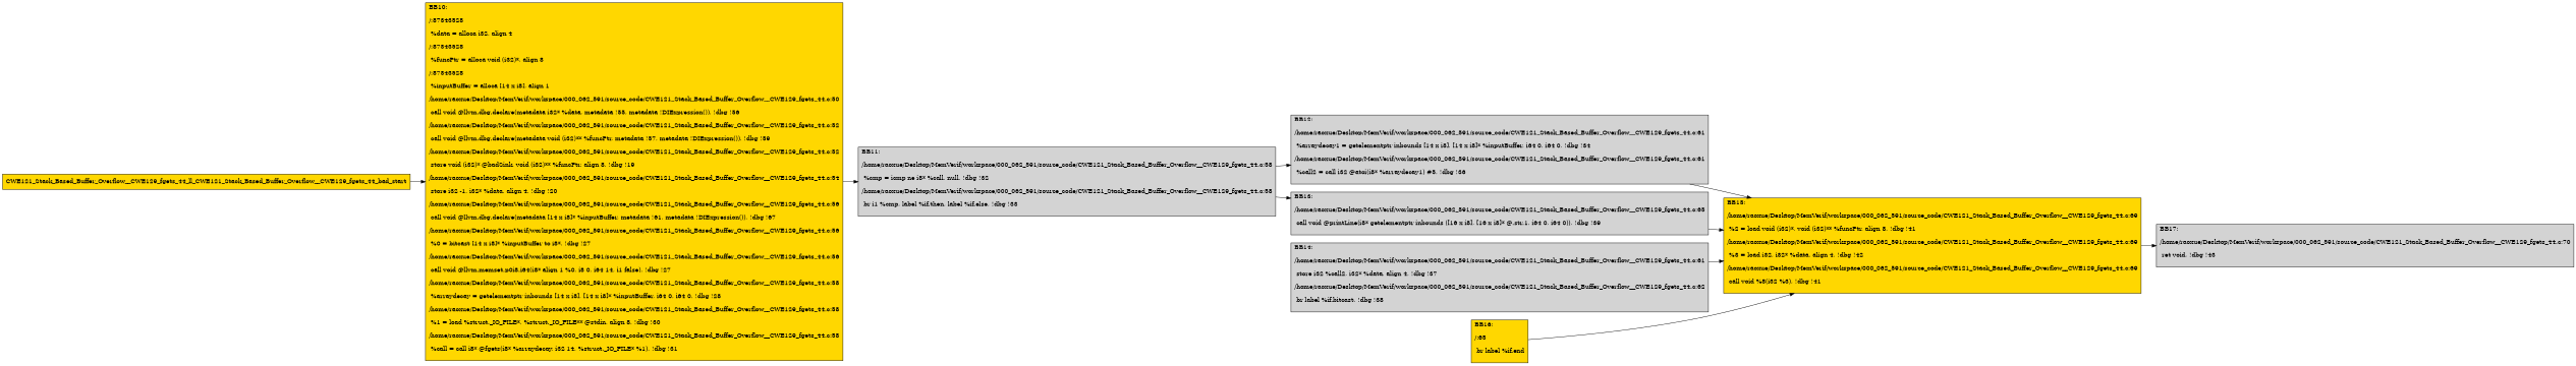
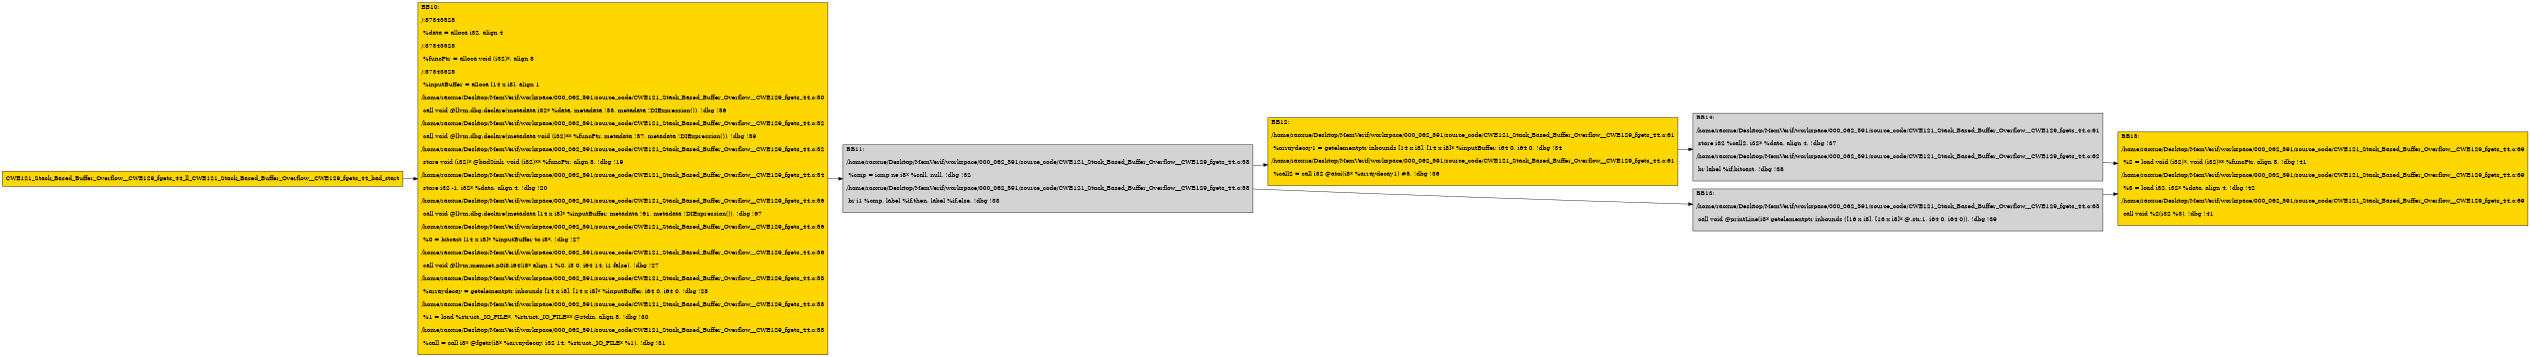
  digraph {
    fontname="DejaVu Serif"
    rankdir=LR
    node [fillcolor=lightgrey fontname="DejaVu Serif" shape=record style=filled]
    edge [fontname="DejaVu Serif"]
    n1 [fillcolor=gold label="{CWE121_Stack_Based_Buffer_Overflow__CWE129_fgets_44_ll_CWE121_Stack_Based_Buffer_Overflow__CWE129_fgets_44_bad_start}"]
    n2 [fillcolor=gold label="{BB10:\l\l/:87343528\l\n  %data = alloca i32, align 4\l\n/:87343528\l\n  %funcPtr = alloca void (i32)*, align 8\l\n/:87343528\l\n  %inputBuffer = alloca [14 x i8], align 1\l\n/home/raoxue/Desktop/MemVerif/workspace/000_062_591/source_code/CWE121_Stack_Based_Buffer_Overflow__CWE129_fgets_44.c:50\l\n  call void @llvm.dbg.declare(metadata i32* %data, metadata !55, metadata !DIExpression()), !dbg !56\l\n/home/raoxue/Desktop/MemVerif/workspace/000_062_591/source_code/CWE121_Stack_Based_Buffer_Overflow__CWE129_fgets_44.c:52\l\n  call void @llvm.dbg.declare(metadata void (i32)** %funcPtr, metadata !57, metadata !DIExpression()), !dbg !59\l\n/home/raoxue/Desktop/MemVerif/workspace/000_062_591/source_code/CWE121_Stack_Based_Buffer_Overflow__CWE129_fgets_44.c:52\l\n  store void (i32)* @badSink, void (i32)** %funcPtr, align 8, !dbg !19\l\n/home/raoxue/Desktop/MemVerif/workspace/000_062_591/source_code/CWE121_Stack_Based_Buffer_Overflow__CWE129_fgets_44.c:54\l\n  store i32 -1, i32* %data, align 4, !dbg !20\l\n/home/raoxue/Desktop/MemVerif/workspace/000_062_591/source_code/CWE121_Stack_Based_Buffer_Overflow__CWE129_fgets_44.c:56\l\n  call void @llvm.dbg.declare(metadata [14 x i8]* %inputBuffer, metadata !61, metadata !DIExpression()), !dbg !67\l\n/home/raoxue/Desktop/MemVerif/workspace/000_062_591/source_code/CWE121_Stack_Based_Buffer_Overflow__CWE129_fgets_44.c:56\l\n  %0 = bitcast [14 x i8]* %inputBuffer to i8*, !dbg !27\l\n/home/raoxue/Desktop/MemVerif/workspace/000_062_591/source_code/CWE121_Stack_Based_Buffer_Overflow__CWE129_fgets_44.c:56\l\n  call void @llvm.memset.p0i8.i64(i8* align 1 %0, i8 0, i64 14, i1 false), !dbg !27\l\n/home/raoxue/Desktop/MemVerif/workspace/000_062_591/source_code/CWE121_Stack_Based_Buffer_Overflow__CWE129_fgets_44.c:58\l\n  %arraydecay = getelementptr inbounds [14 x i8], [14 x i8]* %inputBuffer, i64 0, i64 0, !dbg !28\l\n/home/raoxue/Desktop/MemVerif/workspace/000_062_591/source_code/CWE121_Stack_Based_Buffer_Overflow__CWE129_fgets_44.c:58\l\n  %1 = load %struct._IO_FILE*, %struct._IO_FILE** @stdin, align 8, !dbg !30\l\n/home/raoxue/Desktop/MemVerif/workspace/000_062_591/source_code/CWE121_Stack_Based_Buffer_Overflow__CWE129_fgets_44.c:58\l\n  %call = call i8* @fgets(i8* %arraydecay, i32 14, %struct._IO_FILE* %1), !dbg !31\l\n}"]
    n3 [label="{BB11:\l\l/home/raoxue/Desktop/MemVerif/workspace/000_062_591/source_code/CWE121_Stack_Based_Buffer_Overflow__CWE129_fgets_44.c:58\l\n  %cmp = icmp ne i8* %call, null, !dbg !32\l\n/home/raoxue/Desktop/MemVerif/workspace/000_062_591/source_code/CWE121_Stack_Based_Buffer_Overflow__CWE129_fgets_44.c:58\l\n  br i1 %cmp, label %if.then, label %if.else, !dbg !33\l\n}"]
-   n4 [label="{BB12:\l\l/home/raoxue/Desktop/MemVerif/workspace/000_062_591/source_code/CWE121_Stack_Based_Buffer_Overflow__CWE129_fgets_44.c:61\l\n  %arraydecay1 = getelementptr inbounds [14 x i8], [14 x i8]* %inputBuffer, i64 0, i64 0, !dbg !34\l\n/home/raoxue/Desktop/MemVerif/workspace/000_062_591/source_code/CWE121_Stack_Based_Buffer_Overflow__CWE129_fgets_44.c:61\l\n  %call2 = call i32 @atoi(i8* %arraydecay1) #5, !dbg !36\l\n}"]
+   n4 [fillcolor=gold label="{BB12:\l\l/home/raoxue/Desktop/MemVerif/workspace/000_062_591/source_code/CWE121_Stack_Based_Buffer_Overflow__CWE129_fgets_44.c:61\l\n  %arraydecay1 = getelementptr inbounds [14 x i8], [14 x i8]* %inputBuffer, i64 0, i64 0, !dbg !34\l\n/home/raoxue/Desktop/MemVerif/workspace/000_062_591/source_code/CWE121_Stack_Based_Buffer_Overflow__CWE129_fgets_44.c:61\l\n  %call2 = call i32 @atoi(i8* %arraydecay1) #5, !dbg !36\l\n}"]
    n5 [label="{BB13:\l\l/home/raoxue/Desktop/MemVerif/workspace/000_062_591/source_code/CWE121_Stack_Based_Buffer_Overflow__CWE129_fgets_44.c:65\l\n  call void @printLine(i8* getelementptr inbounds ([16 x i8], [16 x i8]* @.str.1, i64 0, i64 0)), !dbg !39\l\n}"]
    n6 [label="{BB14:\l\l/home/raoxue/Desktop/MemVerif/workspace/000_062_591/source_code/CWE121_Stack_Based_Buffer_Overflow__CWE129_fgets_44.c:61\l\n  store i32 %call2, i32* %data, align 4, !dbg !37\l\n/home/raoxue/Desktop/MemVerif/workspace/000_062_591/source_code/CWE121_Stack_Based_Buffer_Overflow__CWE129_fgets_44.c:62\l\n  br label %if.bitcast, !dbg !38\l\n}"]
-   n7 [fillcolor=gold label="{BB15:\l\l/home/raoxue/Desktop/MemVerif/workspace/000_062_591/source_code/CWE121_Stack_Based_Buffer_Overflow__CWE129_fgets_44.c:69\l\n  %2 = load void (i32)*, void (i32)** %funcPtr, align 8, !dbg !41\l\n/home/raoxue/Desktop/MemVerif/workspace/000_062_591/source_code/CWE121_Stack_Based_Buffer_Overflow__CWE129_fgets_44.c:69\l\n  %3 = load i32, i32* %data, align 4, !dbg !42\l\n/home/raoxue/Desktop/MemVerif/workspace/000_062_591/source_code/CWE121_Stack_Based_Buffer_Overflow__CWE129_fgets_44.c:69\l\n  call void %8(i32 %3), !dbg !41\l\n}"]
-   n8 [fillcolor=gold label="{BB16:\l\l/:65\l\n  br label %if.end\l\n}"]
-   n9 [label="{BB17:\l\l/home/raoxue/Desktop/MemVerif/workspace/000_062_591/source_code/CWE121_Stack_Based_Buffer_Overflow__CWE129_fgets_44.c:70\l\n  ret void, !dbg !43\l\n}"]
+   n7 [fillcolor=gold label="{BB15:\l\l/home/raoxue/Desktop/MemVerif/workspace/000_062_591/source_code/CWE121_Stack_Based_Buffer_Overflow__CWE129_fgets_44.c:69\l\n  %2 = load void (i32)*, void (i32)** %funcPtr, align 8, !dbg !41\l\n/home/raoxue/Desktop/MemVerif/workspace/000_062_591/source_code/CWE121_Stack_Based_Buffer_Overflow__CWE129_fgets_44.c:69\l\n  %3 = load i32, i32* %data, align 4, !dbg !42\l\n/home/raoxue/Desktop/MemVerif/workspace/000_062_591/source_code/CWE121_Stack_Based_Buffer_Overflow__CWE129_fgets_44.c:69\l\n  call void %2(i32 %3), !dbg !41\l\n}"]
    n1 -> n2
    n2 -> n3
    n3 -> n4
    n3 -> n5
-   n4 -> n7
+   n4 -> n6
    n5 -> n7
    n6 -> n7
-   n7 -> n9
-   n8 -> n7
  }
